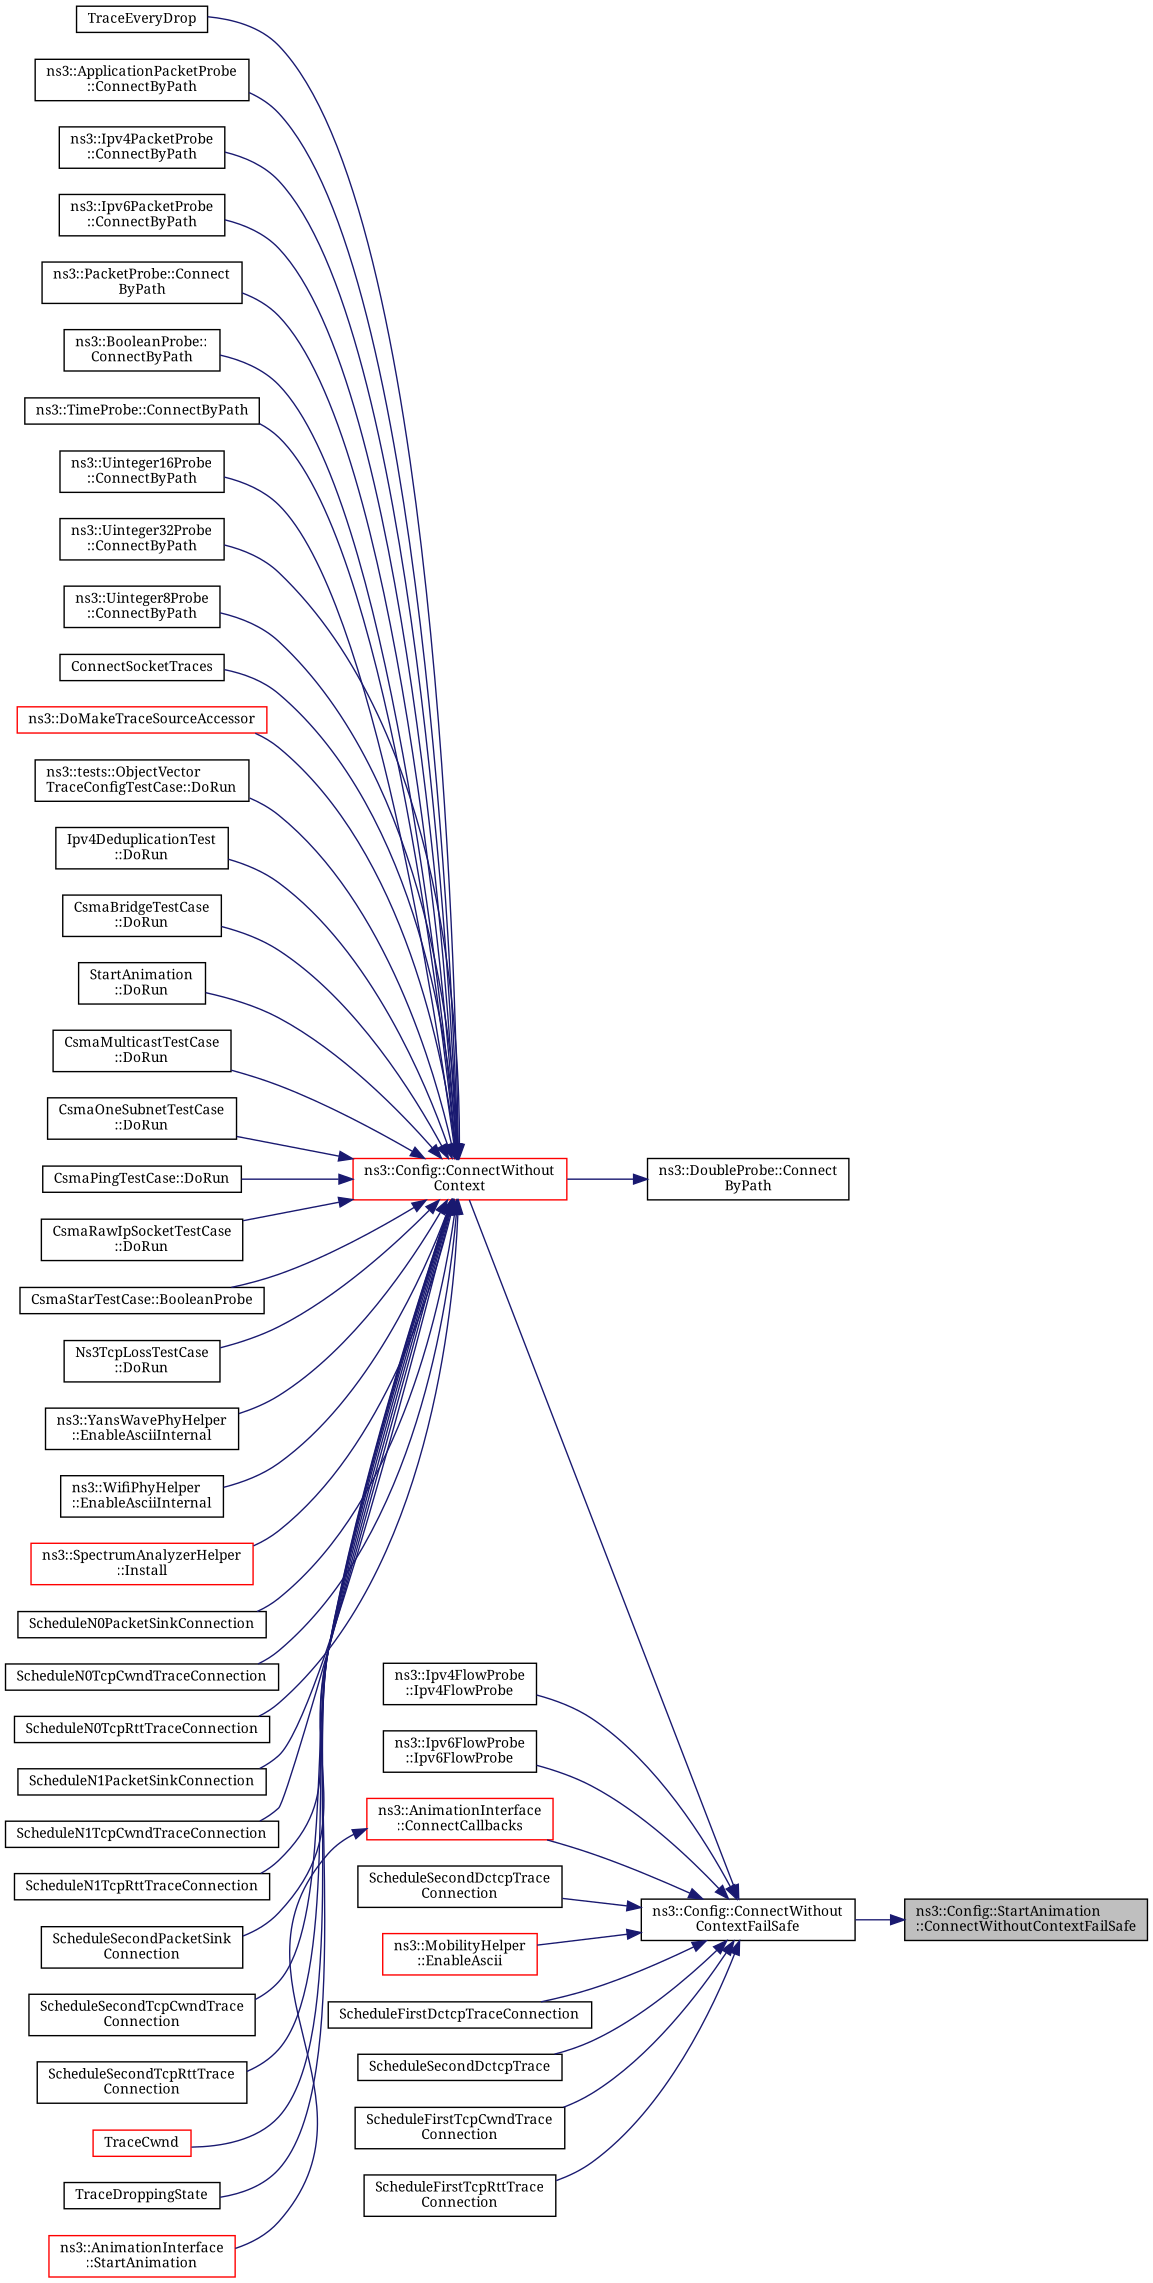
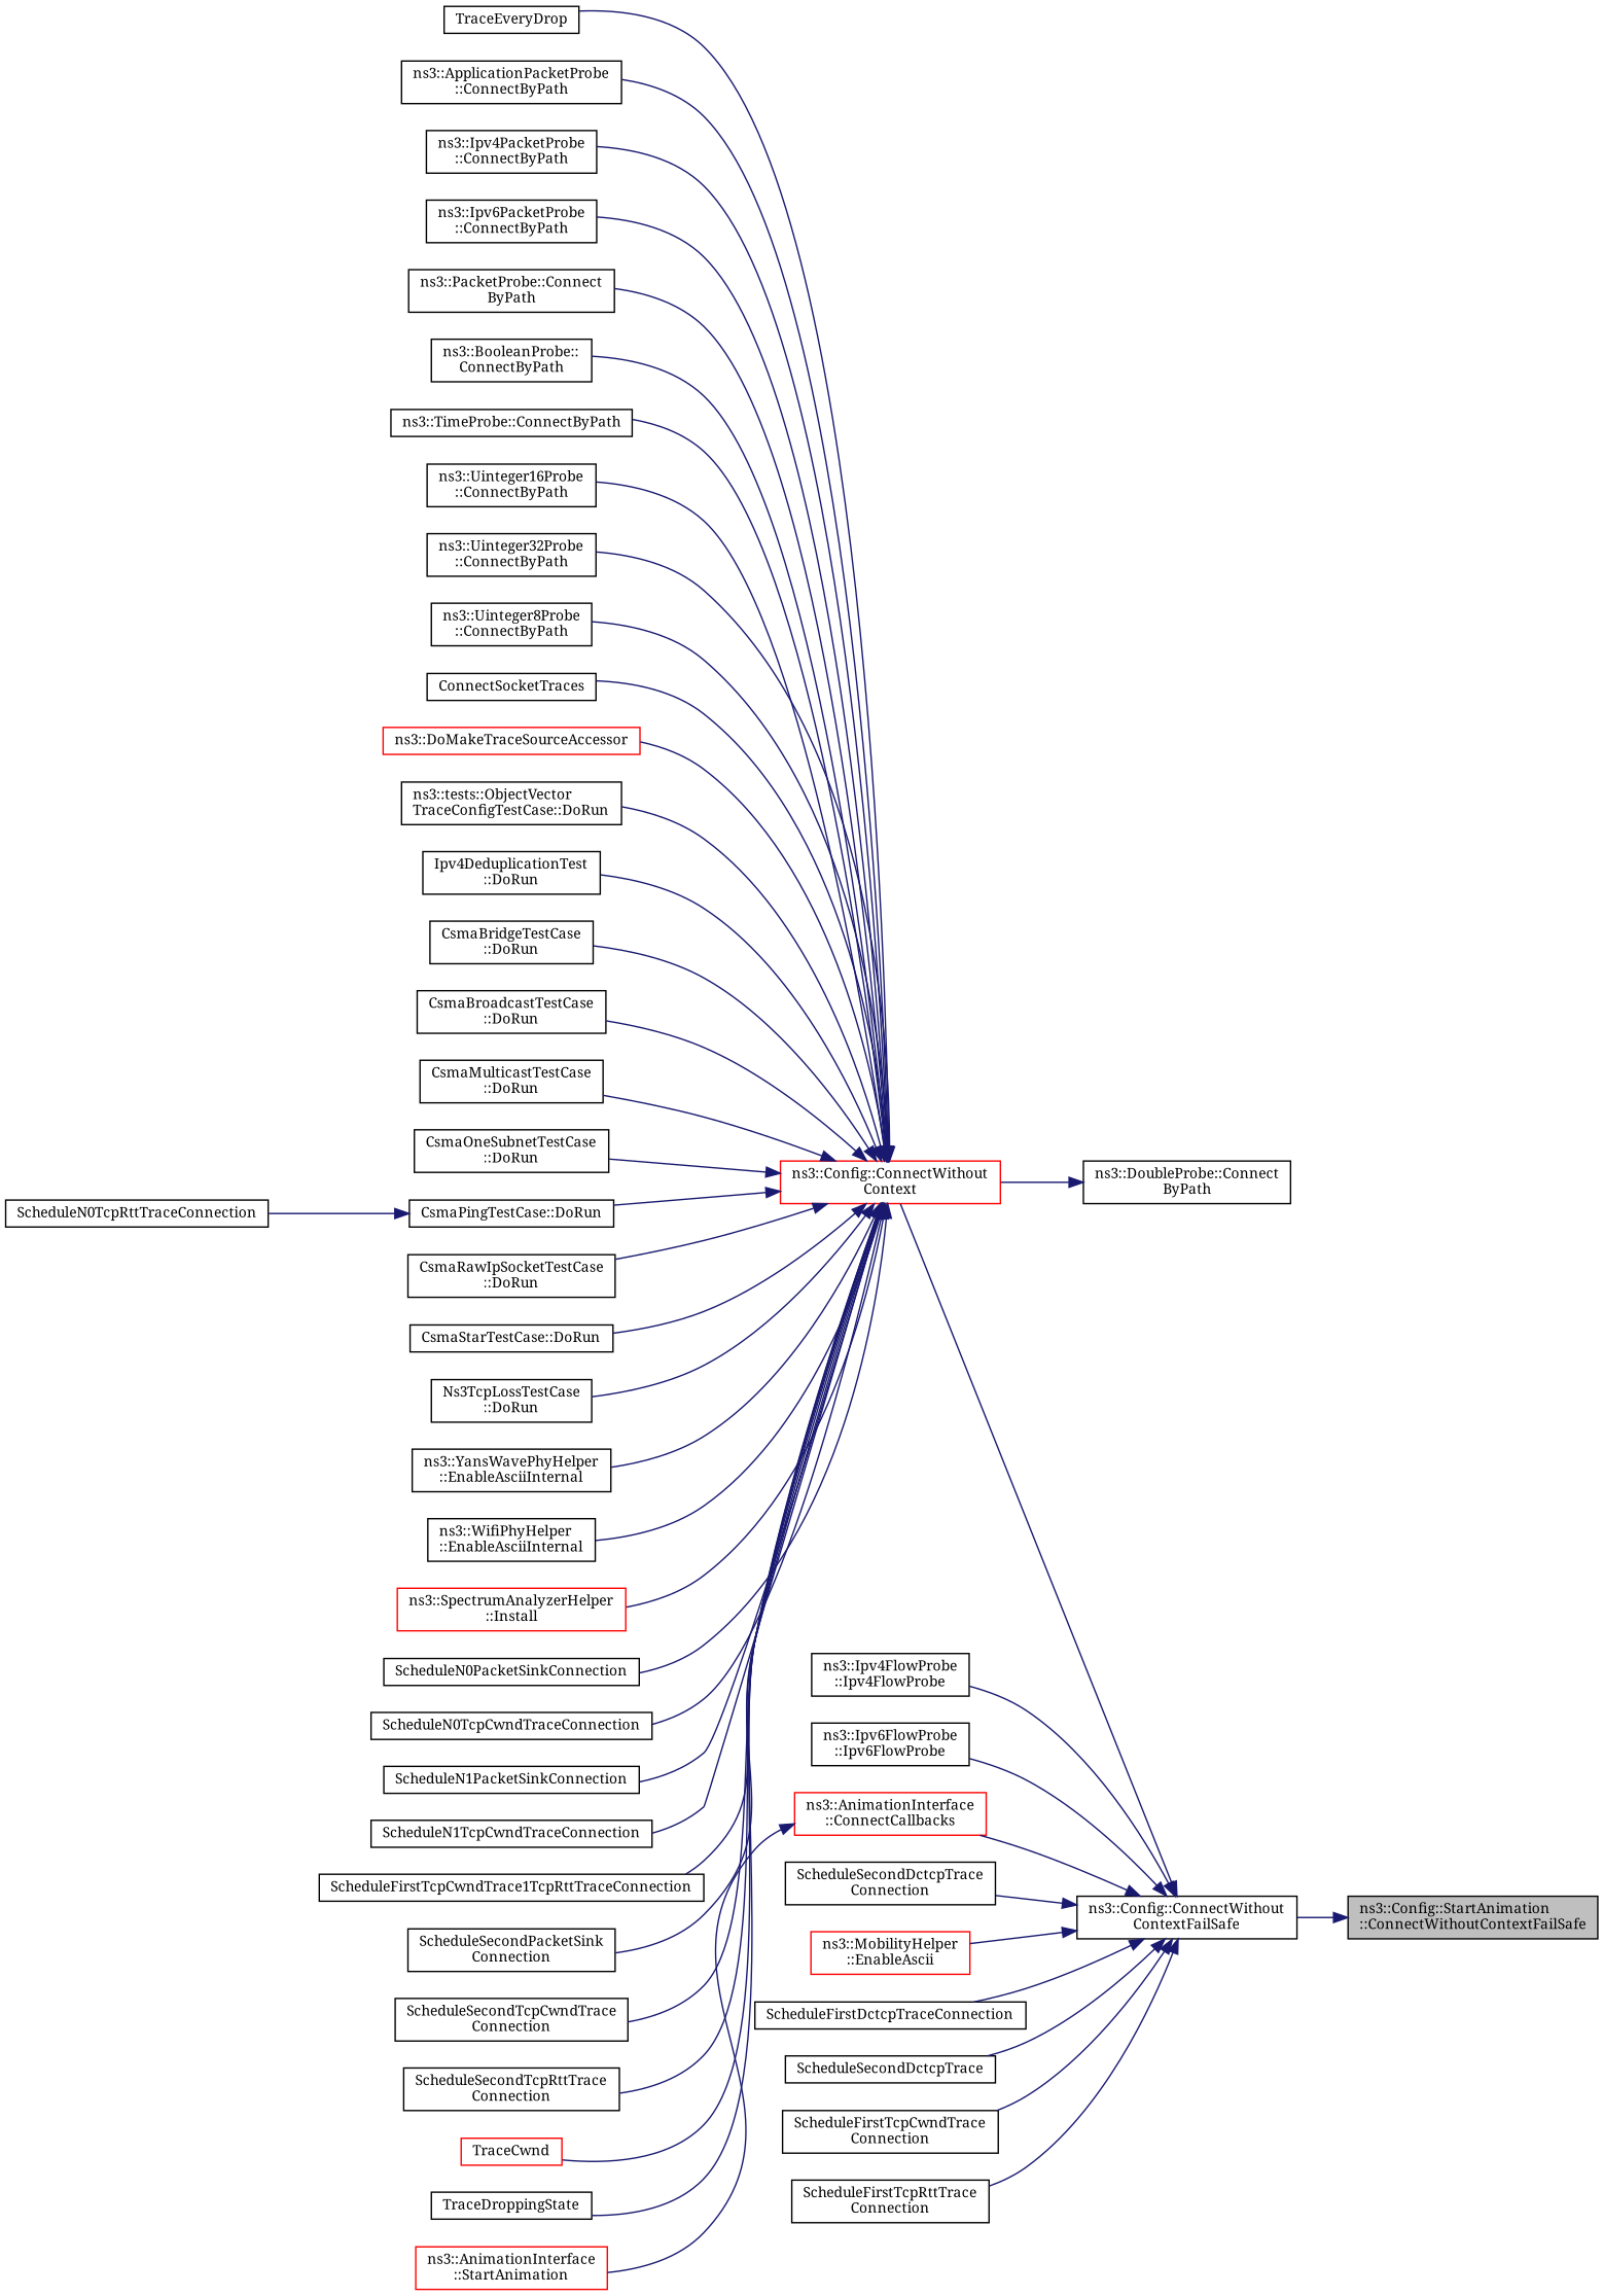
  digraph {
    fontname="Noto Serif"
    rankdir=RL
    node [color=black fillcolor=white fontname="Noto Serif" fontsize=10 shape=record style=filled]
    edge [color=midnightblue dir=back fontname="Noto Serif" fontsize=10 labelfontname=Helvetica labelfontsize=10 style=solid]
    n1 [fillcolor=grey75 fontcolor=black height=0.2 label="ns3::Config::StartAnimation\l::ConnectWithoutContextFailSafe" width=0.4]
    n2 [height=0.2 label="ns3::Config::ConnectWithout\lContextFailSafe" width=0.4]
    n3 [height=0.2 label="ns3::Ipv4FlowProbe\l::Ipv4FlowProbe" width=0.4]
    n4 [height=0.2 label="ns3::Ipv6FlowProbe\l::Ipv6FlowProbe" width=0.4]
    n5 [color=red height=0.2 label="ns3::AnimationInterface\l::ConnectCallbacks" width=0.4]
    n6 [color=red height=0.2 label="ns3::Config::ConnectWithout\lContext" width=0.4]
    n7 [color=red height=0.2 label="ns3::MobilityHelper\l::EnableAscii" width=0.4]
    n8 [height=0.2 label=ScheduleFirstDctcpTraceConnection width=0.4]
    n9 [height=0.2 label=ScheduleSecondDctcpTrace width=0.4]
    n10 [height=0.2 label="ScheduleFirstTcpCwndTrace\lConnection" width=0.4]
    n11 [height=0.2 label="ScheduleFirstTcpRttTrace\lConnection" width=0.4]
    n12 [height=0.2 label="ScheduleSecondDctcpTrace\lConnection" width=0.4]
    n13 [color=red height=0.2 label="ns3::AnimationInterface\l::StartAnimation" width=0.4]
    n14 [height=0.2 label="ns3::ApplicationPacketProbe\l::ConnectByPath" width=0.4]
    n15 [height=0.2 label="ns3::Ipv4PacketProbe\l::ConnectByPath" width=0.4]
    n16 [height=0.2 label="ns3::Ipv6PacketProbe\l::ConnectByPath" width=0.4]
    n17 [height=0.2 label="ns3::PacketProbe::Connect\lByPath" width=0.4]
    n18 [height=0.2 label="ns3::BooleanProbe::\lConnectByPath" width=0.4]
    n19 [height=0.2 label="ns3::TimeProbe::ConnectByPath" width=0.4]
    n20 [height=0.2 label="ns3::Uinteger16Probe\l::ConnectByPath" width=0.4]
    n21 [height=0.2 label="ns3::Uinteger32Probe\l::ConnectByPath" width=0.4]
    n22 [height=0.2 label="ns3::Uinteger8Probe\l::ConnectByPath" width=0.4]
    n23 [height=0.2 label=ConnectSocketTraces width=0.4]
    n24 [color=red height=0.2 label="ns3::DoMakeTraceSourceAccessor" width=0.4]
    n25 [height=0.2 label="ns3::tests::ObjectVector\lTraceConfigTestCase::DoRun" width=0.4]
    n26 [height=0.2 label="Ipv4DeduplicationTest\l::DoRun" width=0.4]
    n27 [height=0.2 label="CsmaBridgeTestCase\l::DoRun" width=0.4]
-   n28 [height=0.2 label="StartAnimation\l::DoRun" width=0.4]
+   n28 [height=0.2 label="CsmaBroadcastTestCase\l::DoRun" width=0.4]
    n29 [height=0.2 label="CsmaMulticastTestCase\l::DoRun" width=0.4]
    n30 [height=0.2 label="CsmaOneSubnetTestCase\l::DoRun" width=0.4]
    n31 [height=0.2 label="CsmaPingTestCase::DoRun" width=0.4]
    n32 [height=0.2 label="CsmaRawIpSocketTestCase\l::DoRun" width=0.4]
-   n33 [height=0.2 label="CsmaStarTestCase::BooleanProbe" width=0.4]
+   n33 [height=0.2 label="CsmaStarTestCase::DoRun" width=0.4]
    n34 [height=0.2 label="Ns3TcpLossTestCase\l::DoRun" width=0.4]
    n35 [height=0.2 label="ns3::YansWavePhyHelper\l::EnableAsciiInternal" width=0.4]
    n36 [height=0.2 label="ns3::WifiPhyHelper\l::EnableAsciiInternal" width=0.4]
    n37 [color=red height=0.2 label="ns3::SpectrumAnalyzerHelper\l::Install" width=0.4]
    n38 [height=0.2 label=ScheduleN0PacketSinkConnection width=0.4]
    n39 [height=0.2 label=ScheduleN0TcpCwndTraceConnection width=0.4]
    n40 [height=0.2 label=ScheduleN0TcpRttTraceConnection width=0.4]
    n41 [height=0.2 label=ScheduleN1PacketSinkConnection width=0.4]
    n42 [height=0.2 label=ScheduleN1TcpCwndTraceConnection width=0.4]
-   n43 [height=0.2 label=ScheduleN1TcpRttTraceConnection width=0.4]
+   n43 [height=0.2 label=ScheduleFirstTcpCwndTrace1TcpRttTraceConnection width=0.4]
    n44 [height=0.2 label="ScheduleSecondPacketSink\lConnection" width=0.4]
    n45 [height=0.2 label="ScheduleSecondTcpCwndTrace\lConnection" width=0.4]
    n46 [height=0.2 label="ScheduleSecondTcpRttTrace\lConnection" width=0.4]
    n47 [color=red height=0.2 label=TraceCwnd width=0.4]
    n48 [height=0.2 label=TraceDroppingState width=0.4]
    n49 [height=0.2 label=TraceEveryDrop width=0.4]
    n50 [height=0.2 label="ns3::DoubleProbe::Connect\lByPath" width=0.4]
    n1 -> n2
    n2 -> n3
    n2 -> n4
    n2 -> n5
    n2 -> n6
    n2 -> n7
    n2 -> n8
    n2 -> n9
    n2 -> n10
    n2 -> n11
    n2 -> n12
    n5 -> n13
    n6 -> n14
    n6 -> n15
    n6 -> n16
    n6 -> n17
    n6 -> n18
    n6 -> n19
    n6 -> n20
    n6 -> n21
    n6 -> n22
    n6 -> n23
    n6 -> n24
    n6 -> n25
    n6 -> n26
    n6 -> n27
    n6 -> n28
    n6 -> n29
    n6 -> n30
    n6 -> n31
    n6 -> n32
    n6 -> n33
    n6 -> n34
    n6 -> n35
    n6 -> n36
    n6 -> n37
    n6 -> n38
    n6 -> n39
-   n6 -> n40
+   n31 -> n40
    n6 -> n41
    n6 -> n42
    n6 -> n43
    n6 -> n44
    n6 -> n45
    n6 -> n46
    n6 -> n47
    n6 -> n48
    n6 -> n49
    n50 -> n6
  }
